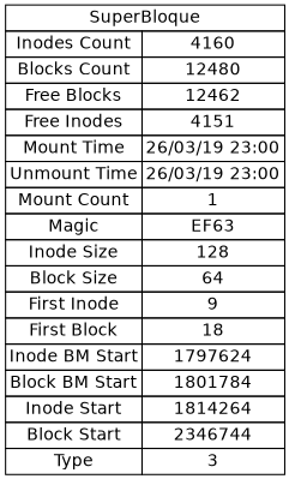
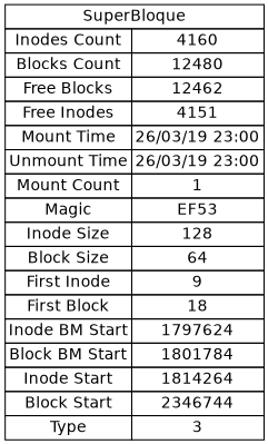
  digraph {
    fontname="DejaVu Sans"
    rankdir=LR
-   n1 [fontname="DejaVu Sans" label=< 		<table border="0" cellborder="1" cellspacing="0"> 			<tr> <td colspan = "2">SuperBloque</td> </tr> 			<tr> <td>Inodes Count</td> <td>4160</td> </tr> 			<tr> <td>Blocks Count</td> <td>12480</td> </tr> 			<tr> <td>Free Blocks</td> <td>12462</td> </tr> 			<tr> <td>Free Inodes</td> <td>4151</td> </tr> 			<tr> <td>Mount Time</td> <td>26/03/19 23:00</td> </tr> 			<tr> <td>Unmount Time</td> <td>26/03/19 23:00</td> </tr> 			<tr> <td>Mount Count</td> <td>1</td> </tr> 			<tr> <td>Magic</td> <td>EF63</td> </tr> 			<tr> <td>Inode Size</td> <td>128</td> </tr> 			<tr> <td>Block Size</td> <td>64</td> </tr> 			<tr> <td>First Inode</td> <td>9</td> </tr> 			<tr> <td>First Block</td> <td>18</td> </tr> 			<tr> <td>Inode BM Start</td> <td>1797624</td> </tr> 			<tr> <td>Block BM Start</td> <td>1801784</td> </tr> 			<tr> <td>Inode Start</td> <td>1814264</td> </tr> 			<tr> <td>Block Start</td> <td>2346744</td> </tr> 			<tr> <td>Type</td> <td>3</td> </tr> 	</table> > margin=0 shape=none]
+   n1 [fontname="DejaVu Sans" label=< 		<table border="0" cellborder="1" cellspacing="0"> 			<tr> <td colspan = "2">SuperBloque</td> </tr> 			<tr> <td>Inodes Count</td> <td>4160</td> </tr> 			<tr> <td>Blocks Count</td> <td>12480</td> </tr> 			<tr> <td>Free Blocks</td> <td>12462</td> </tr> 			<tr> <td>Free Inodes</td> <td>4151</td> </tr> 			<tr> <td>Mount Time</td> <td>26/03/19 23:00</td> </tr> 			<tr> <td>Unmount Time</td> <td>26/03/19 23:00</td> </tr> 			<tr> <td>Mount Count</td> <td>1</td> </tr> 			<tr> <td>Magic</td> <td>EF53</td> </tr> 			<tr> <td>Inode Size</td> <td>128</td> </tr> 			<tr> <td>Block Size</td> <td>64</td> </tr> 			<tr> <td>First Inode</td> <td>9</td> </tr> 			<tr> <td>First Block</td> <td>18</td> </tr> 			<tr> <td>Inode BM Start</td> <td>1797624</td> </tr> 			<tr> <td>Block BM Start</td> <td>1801784</td> </tr> 			<tr> <td>Inode Start</td> <td>1814264</td> </tr> 			<tr> <td>Block Start</td> <td>2346744</td> </tr> 			<tr> <td>Type</td> <td>3</td> </tr> 	</table> > margin=0 shape=none]
  }
